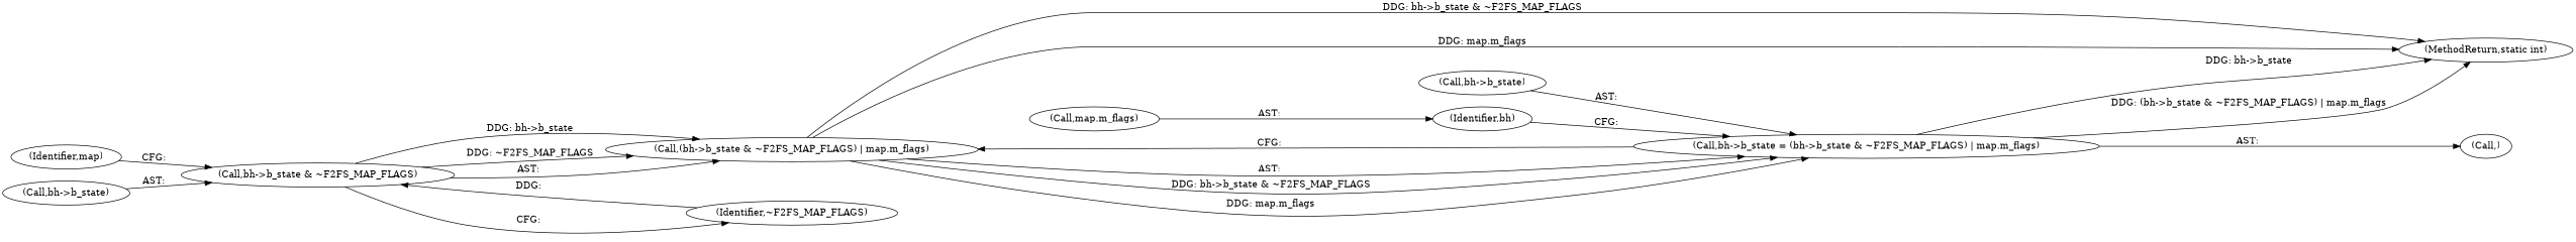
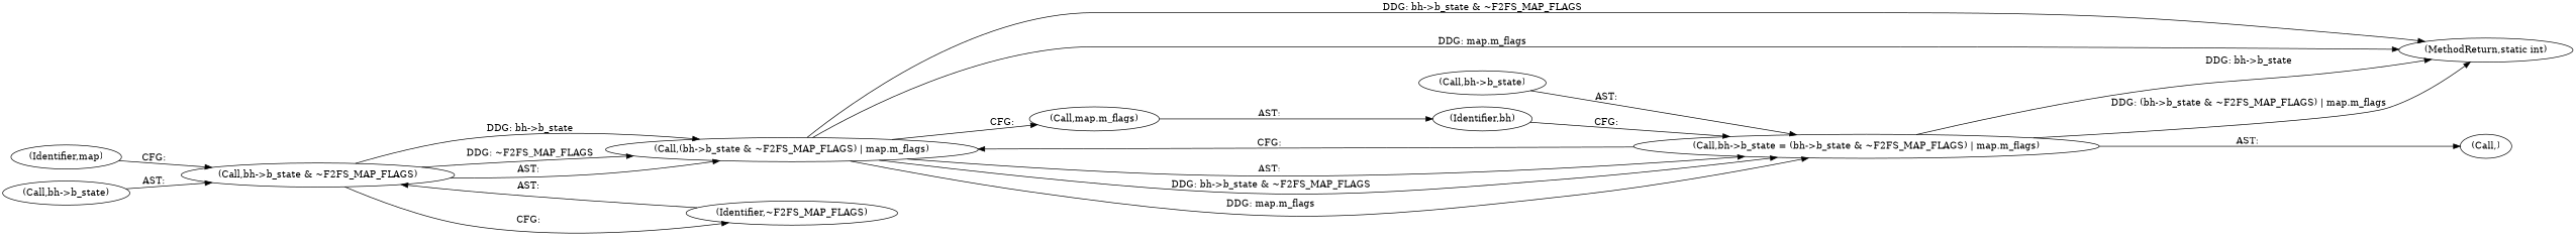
  digraph {
    rankdir=LR
    n1 [label="(Call,bh->b_state & ~F2FS_MAP_FLAGS)"]
    n2 [label="(Call,(bh->b_state & ~F2FS_MAP_FLAGS) | map.m_flags)"]
    n3 [label="(Identifier,~F2FS_MAP_FLAGS)"]
    n4 [label="(MethodReturn,static int)"]
    n5 [label="(Call,bh->b_state = (bh->b_state & ~F2FS_MAP_FLAGS) | map.m_flags)"]
    n6 [label="(Call,map.m_flags)"]
    n7 [label="(Call,)"]
    n8 [label="(Identifier,bh)"]
    n9 [label="(Call,bh->b_state)"]
    n10 [label="(Identifier,map)"]
    n11 [label="(Call,bh->b_state)"]
    n1 -> n2 [label="AST: "]
    n1 -> n2 [label="DDG: bh->b_state"]
    n1 -> n2 [label="DDG: ~F2FS_MAP_FLAGS"]
    n1 -> n3 [label="CFG: "]
    n2 -> n4 [label="DDG: bh->b_state & ~F2FS_MAP_FLAGS"]
    n2 -> n4 [label="DDG: map.m_flags"]
    n2 -> n5 [label="AST: "]
    n2 -> n5 [label="DDG: bh->b_state & ~F2FS_MAP_FLAGS"]
    n2 -> n5 [label="DDG: map.m_flags"]
-   n3 -> n1 [label="DDG: "]
+   n2 -> n6 [label="CFG: "]
+   n3 -> n1 [label="AST: "]
    n5 -> n2 [label="CFG: "]
    n5 -> n4 [label="DDG: bh->b_state"]
    n5 -> n4 [label="DDG: (bh->b_state & ~F2FS_MAP_FLAGS) | map.m_flags"]
    n5 -> n7 [label="AST: "]
    n6 -> n8 [label="AST: "]
    n8 -> n5 [label="CFG: "]
    n9 -> n5 [label="AST: "]
    n10 -> n1 [label="CFG: "]
    n11 -> n1 [label="AST: "]
  }
